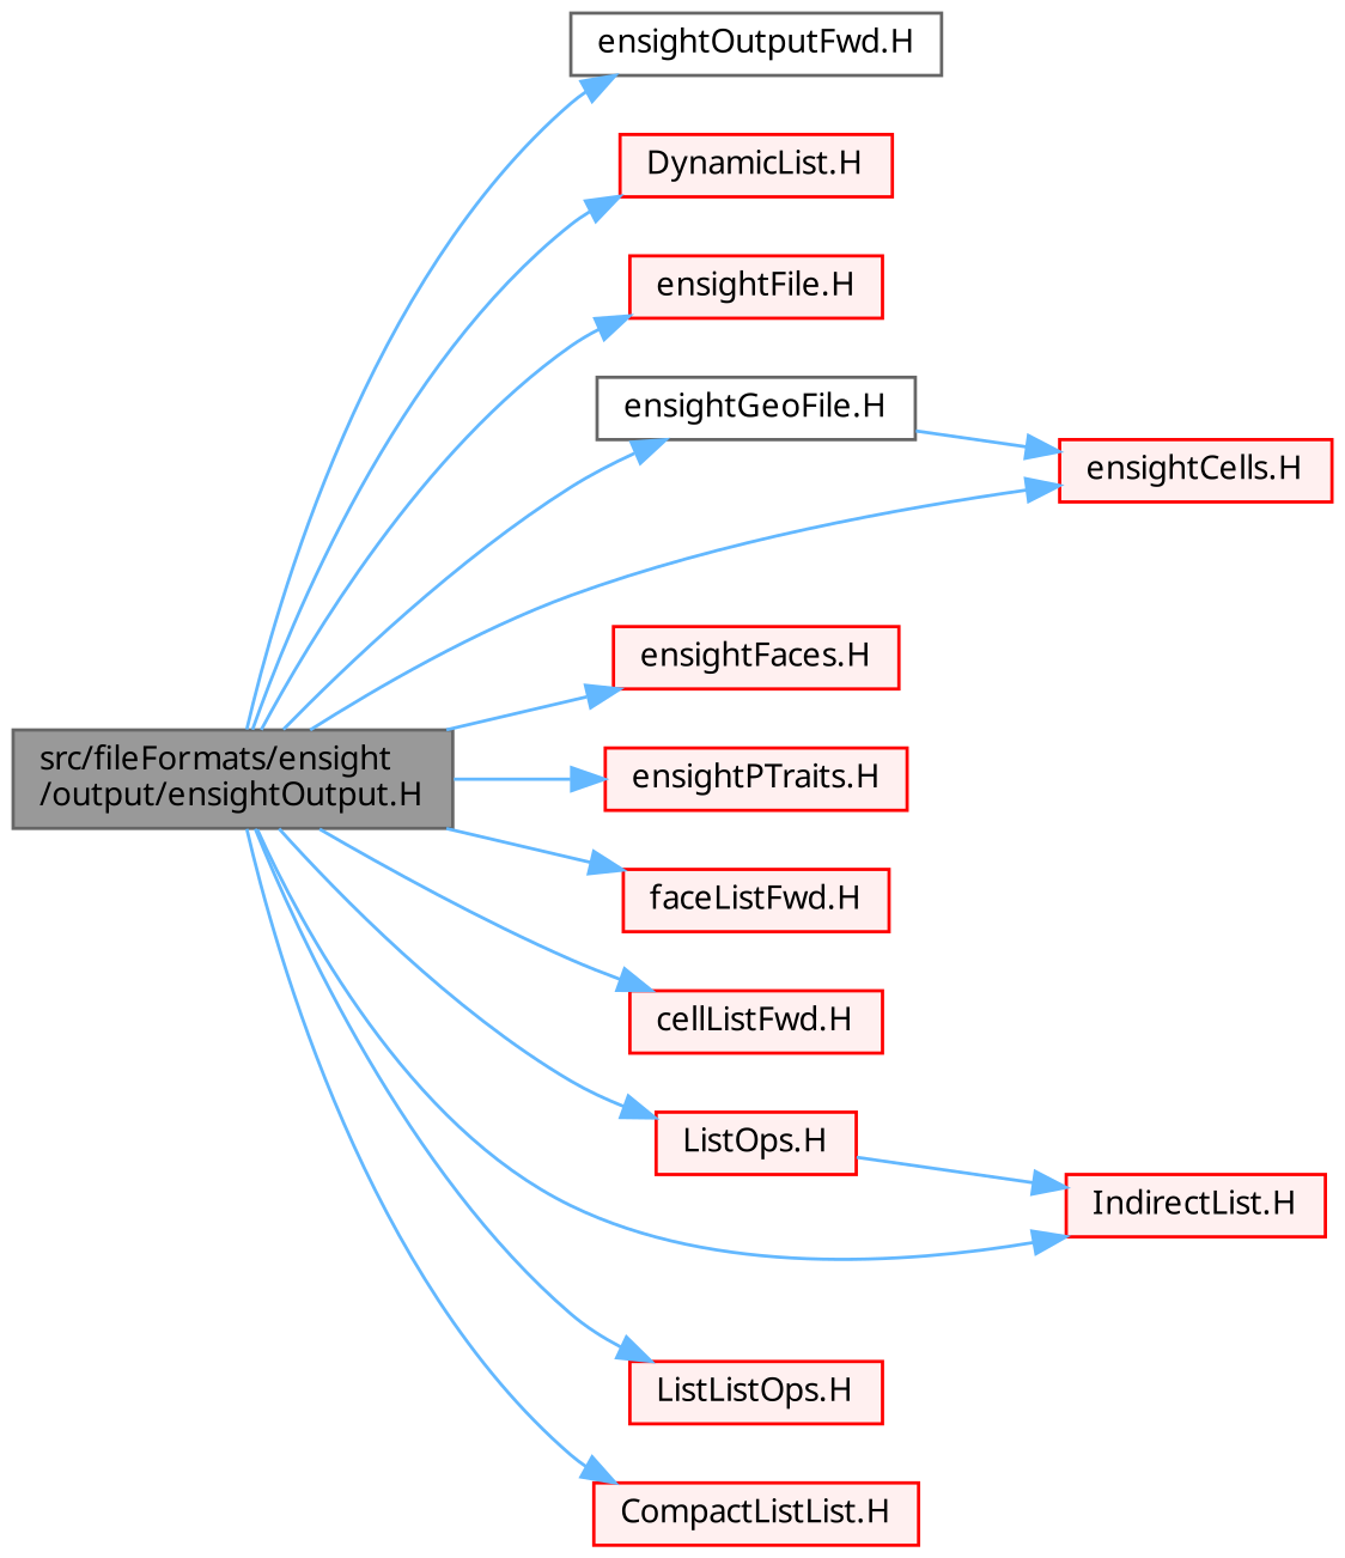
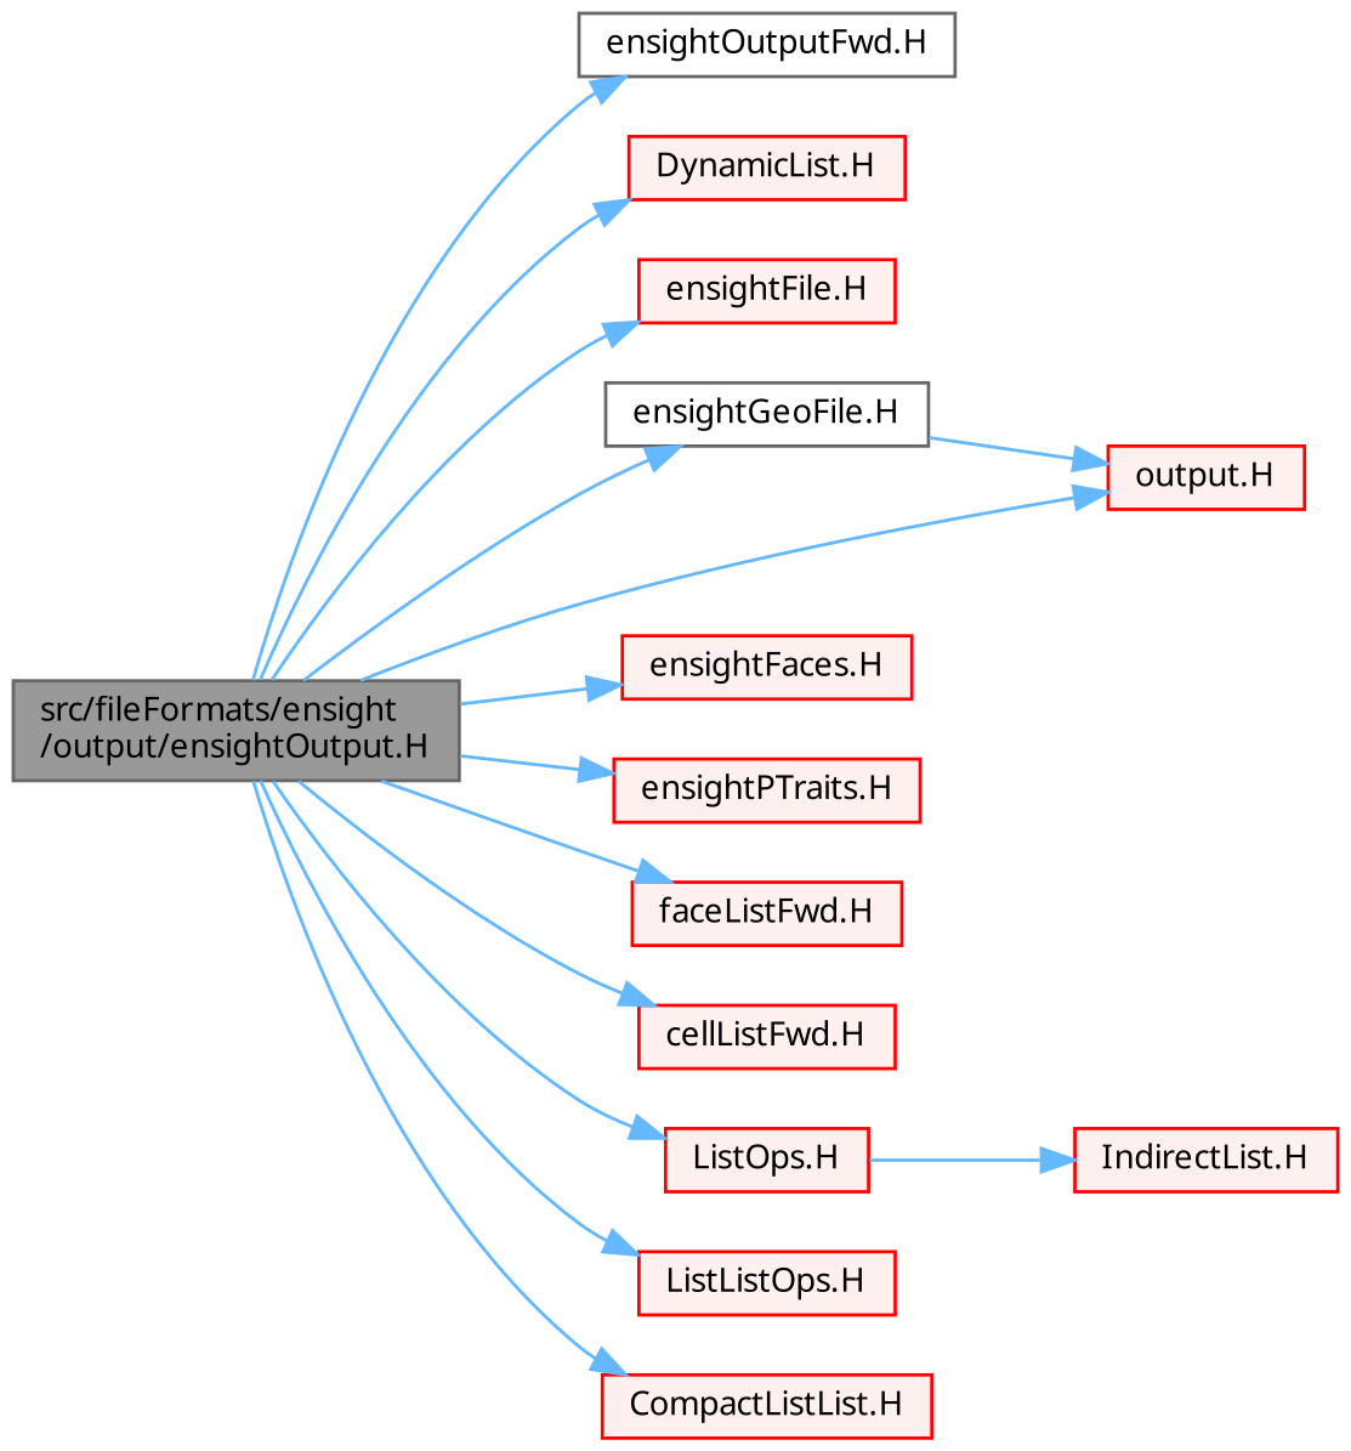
  digraph {
    fontname="Noto Sans"
    rankdir=LR
    node [color=red fillcolor="#FFF0F0" fontname="Noto Sans" fontsize=10 shape=box style=filled]
    edge [color=steelblue1 fontname="Noto Sans" fontsize=10 labelfontname=Helvetica labelfontsize=10 style=solid]
    n1 [color=gray40 fillcolor=grey60 fontcolor=black height=0.2 label="src/fileFormats/ensight\l/output/ensightOutput.H" width=0.4]
    n2 [color=grey40 fillcolor=white height=0.2 label="ensightOutputFwd.H" width=0.4]
    n3 [height=0.2 label="DynamicList.H" width=0.4]
    n4 [height=0.2 label="ensightFile.H" width=0.4]
    n5 [color=grey40 fillcolor=white height=0.2 label="ensightGeoFile.H" width=0.4]
-   n6 [height=0.2 label="ensightCells.H" width=0.4]
+   n6 [height=0.2 label="output.H" width=0.4]
    n7 [height=0.2 label="ensightFaces.H" width=0.4]
    n8 [height=0.2 label="ensightPTraits.H" width=0.4]
    n9 [height=0.2 label="faceListFwd.H" width=0.4]
    n10 [height=0.2 label="cellListFwd.H" width=0.4]
    n11 [height=0.2 label="ListOps.H" width=0.4]
    n12 [height=0.2 label="IndirectList.H" width=0.4]
    n13 [height=0.2 label="ListListOps.H" width=0.4]
    n14 [height=0.2 label="CompactListList.H" width=0.4]
    n1 -> n2
    n1 -> n3
    n1 -> n4
    n1 -> n5
    n1 -> n6
    n1 -> n7
    n1 -> n8
    n1 -> n9
    n1 -> n10
    n1 -> n11
-   n1 -> n12
    n1 -> n13
    n1 -> n14
    n5 -> n6
    n11 -> n12
  }
